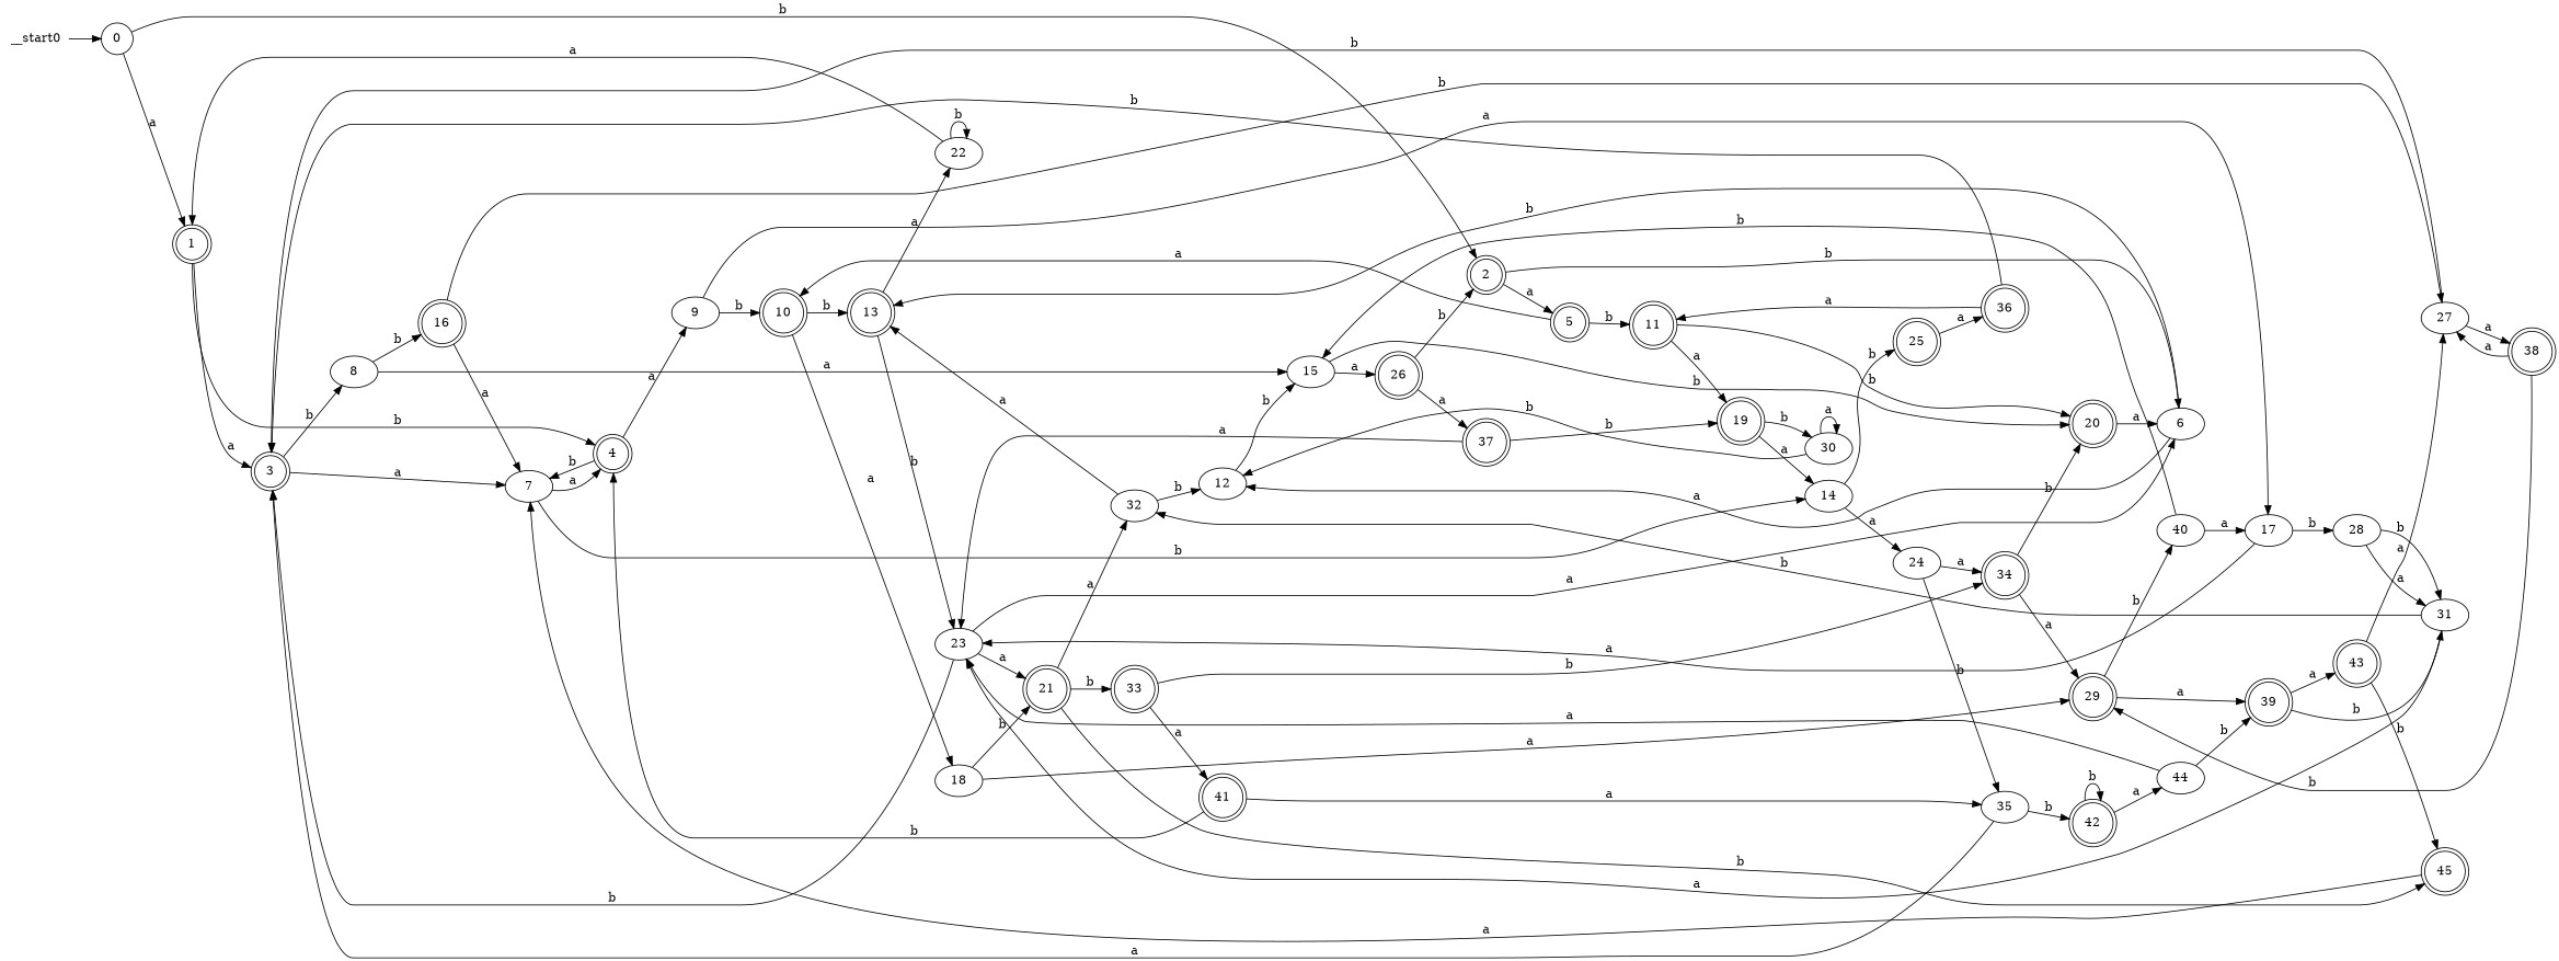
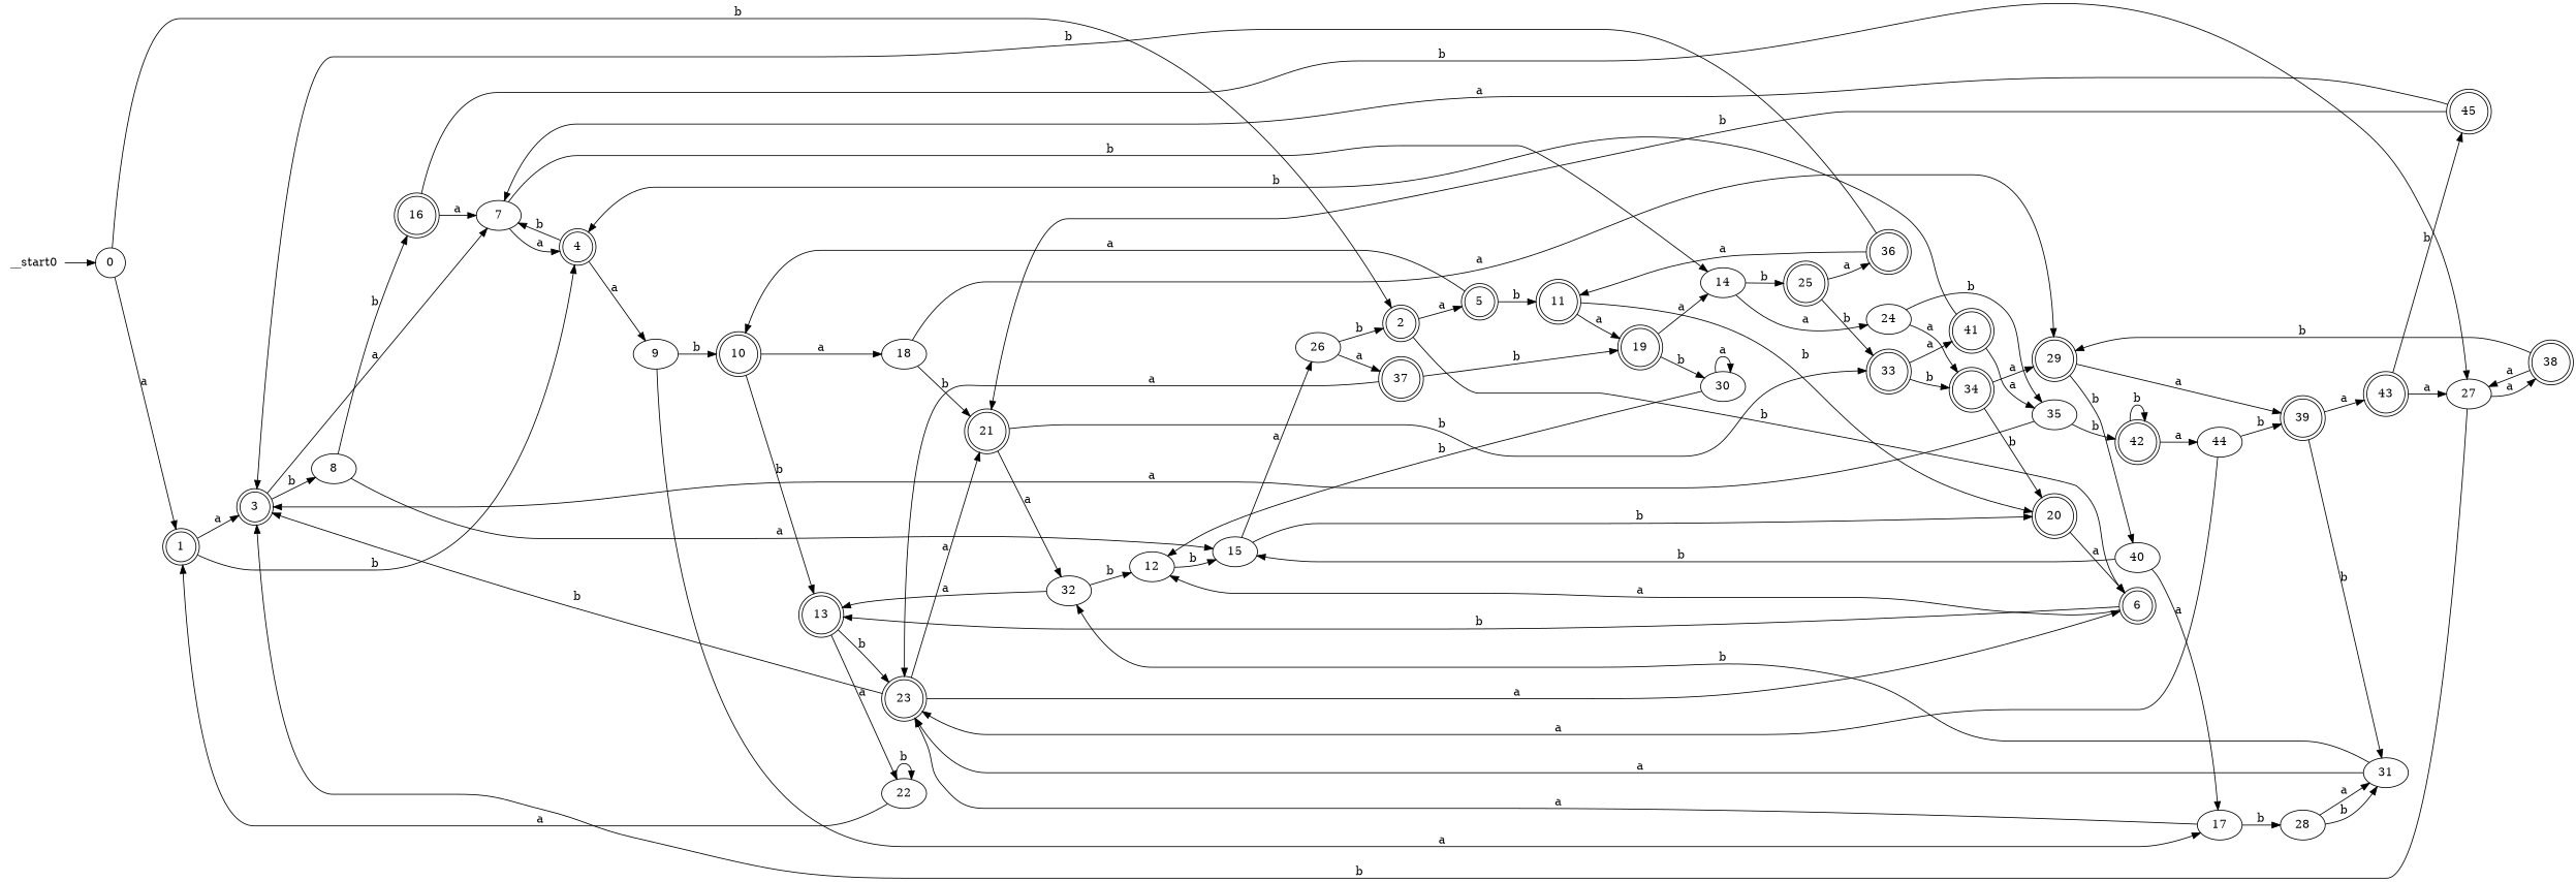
  digraph {
    rankdir=LR
    node [shape=doublecircle]
    __start0 [shape=none]
    0 [shape=circle]
    1
    2
    3
    4
    5
-   6 [shape=ellipse]
+   6
    7 [shape=""]
    8 [shape=""]
    9 [shape=""]
    10
    11
    12 [shape=""]
    13
    14 [shape=""]
    15 [shape=""]
    16
    17 [shape=""]
    18 [shape=""]
    19
    20
    22 [shape=""]
-   23 [shape=ellipse]
+   23
    24 [shape=""]
    25
-   26
+   26 [shape=""]
    27 [shape=""]
    28 [shape=""]
    21
    29
    30 [shape=""]
    32 [shape=""]
    33
    34
    35 [shape=""]
    36
    37
    38
    31 [shape=""]
    39
    40 [shape=""]
    41
    42
    43
    44 [shape=""]
    45
    __start0 -> 0
    0 -> 1 [label=a]
    0 -> 2 [label=b]
    1 -> 3 [label=a]
    1 -> 4 [label=b]
    2 -> 5 [label=a]
    2 -> 6 [label=b]
    3 -> 7 [label=a]
    3 -> 8 [label=b]
    4 -> 7 [label=b]
    4 -> 9 [label=a]
    5 -> 10 [label=a]
    5 -> 11 [label=b]
    6 -> 12 [label=a]
    6 -> 13 [label=b]
    7 -> 4 [label=a]
    7 -> 14 [label=b]
    8 -> 15 [label=a]
    8 -> 16 [label=b]
    9 -> 10 [label=b]
    9 -> 17 [label=a]
    10 -> 13 [label=b]
    10 -> 18 [label=a]
    11 -> 19 [label=a]
    11 -> 20 [label=b]
    12 -> 15 [label=b]
    13 -> 22 [label=a]
    13 -> 23 [label=b]
    14 -> 24 [label=a]
    14 -> 25 [label=b]
    15 -> 20 [label=b]
    15 -> 26 [label=a]
    16 -> 7 [label=a]
    16 -> 27 [label=b]
    17 -> 23 [label=a]
    17 -> 28 [label=b]
    18 -> 21 [label=b]
    18 -> 29 [label=a]
    19 -> 14 [label=a]
    19 -> 30 [label=b]
    20 -> 6 [label=a]
    22 -> 1 [label=a]
    22 -> 22 [label=b]
    23 -> 3 [label=b]
    23 -> 6 [label=a]
    23 -> 21 [label=a]
    24 -> 34 [label=a]
    24 -> 35 [label=b]
+   25 -> 33 [label=b]
    25 -> 36 [label=a]
    26 -> 2 [label=b]
    26 -> 37 [label=a]
    27 -> 3 [label=b]
    27 -> 38 [label=a]
    28 -> 31 [label=a]
    28 -> 31 [label=b]
    21 -> 32 [label=a]
    21 -> 33 [label=b]
    29 -> 39 [label=a]
    29 -> 40 [label=b]
    30 -> 12 [label=b]
    30 -> 30 [label=a]
    32 -> 12 [label=b]
    32 -> 13 [label=a]
    33 -> 34 [label=b]
    33 -> 41 [label=a]
    34 -> 20 [label=b]
    34 -> 29 [label=a]
    35 -> 3 [label=a]
    35 -> 42 [label=b]
    36 -> 3 [label=b]
    36 -> 11 [label=a]
    37 -> 19 [label=b]
    37 -> 23 [label=a]
    38 -> 27 [label=a]
    38 -> 29 [label=b]
    31 -> 23 [label=a]
    31 -> 32 [label=b]
    39 -> 31 [label=b]
    39 -> 43 [label=a]
    40 -> 15 [label=b]
    40 -> 17 [label=a]
    41 -> 4 [label=b]
    41 -> 35 [label=a]
    42 -> 42 [label=b]
    42 -> 44 [label=a]
    43 -> 27 [label=a]
    43 -> 45 [label=b]
    44 -> 23 [label=a]
    44 -> 39 [label=b]
    45 -> 7 [label=a]
-   21 -> 45 [label=b]
+   45 -> 21 [label=b]
  }
